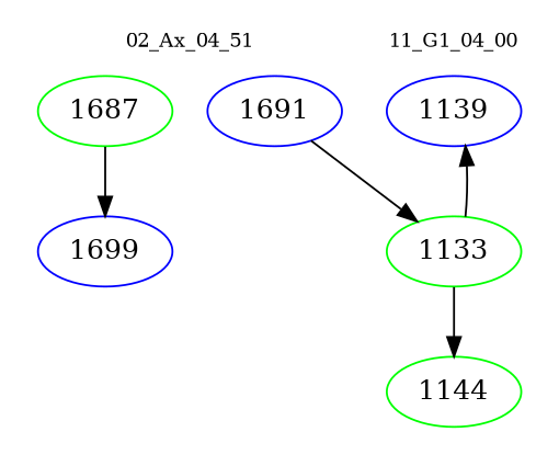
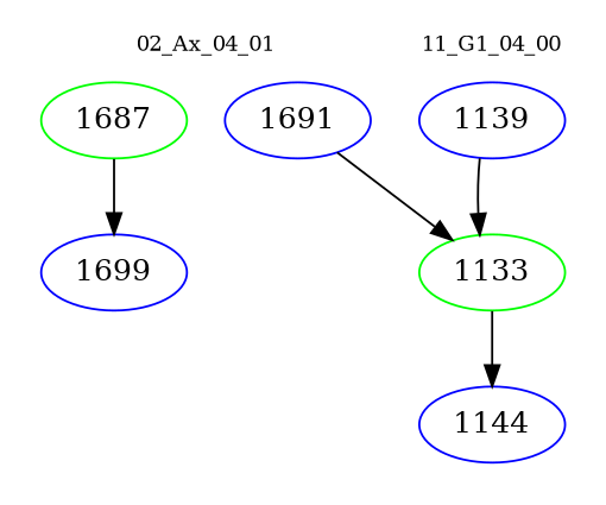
  digraph {
    node [color=blue]
    edge [color=black]
    n1 [label=1691]
    n2 [color=green label=1687]
    n3 [label=1699]
    n4 [label=1139]
    n5 [color=green label=1133]
-   n6 [color=green label=1144]
+   n6 [label=1144]
    subgraph cluster_1 {
      color=white
      fontsize=10
-     label="02_Ax_04_51"
+     label="02_Ax_04_01"
      n1
      n2
      n3
    }
    subgraph cluster_2 {
      color=white
      fontsize=10
      label="11_G1_04_00"
      n4
      n5
      n6
    }
    n1 -> n5
    n2 -> n3
-   n5 -> n4
+   n4 -> n5
    n5 -> n6
  }
